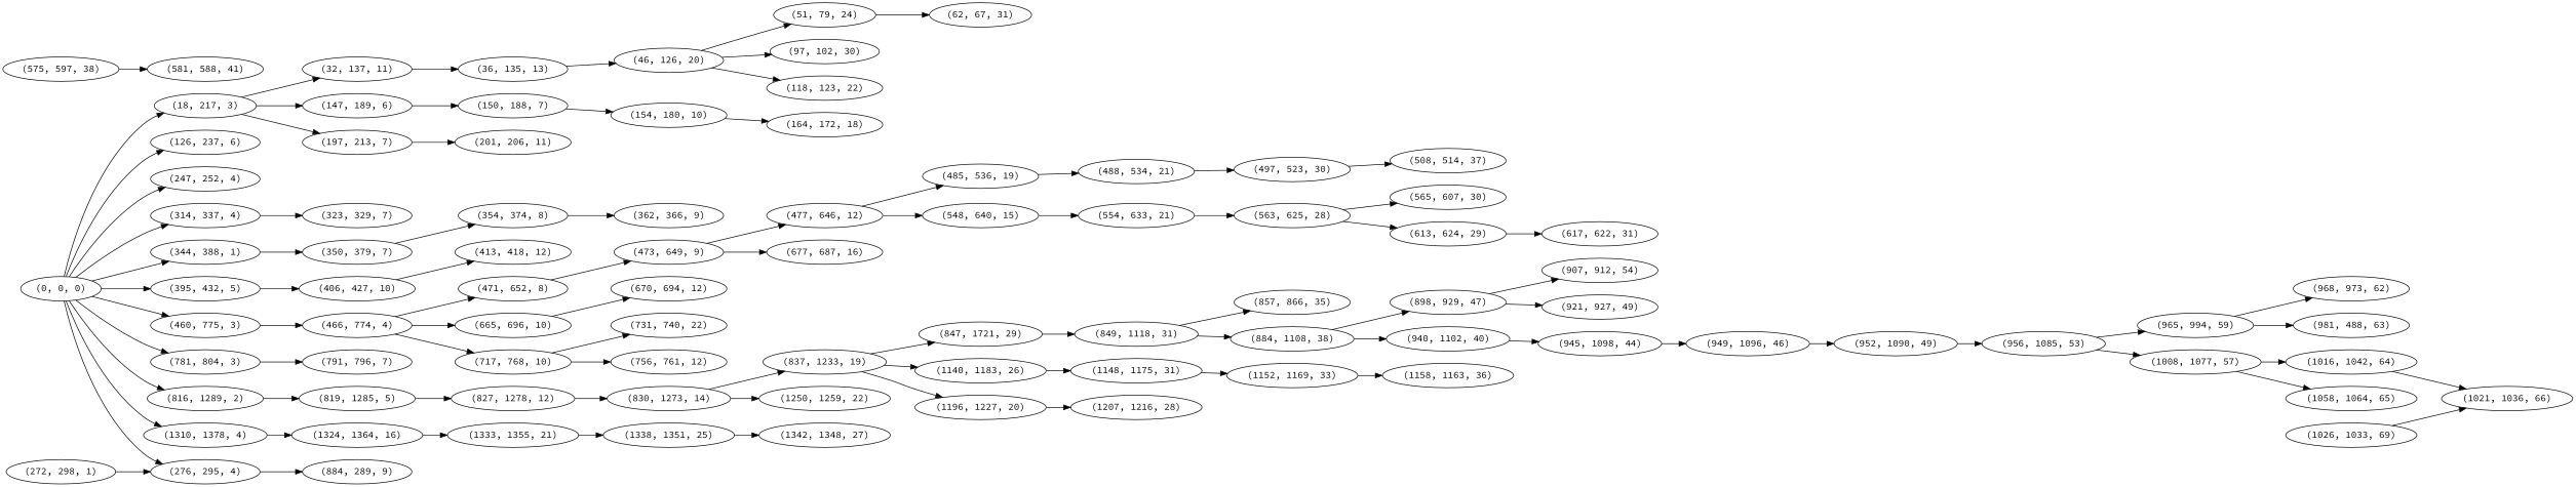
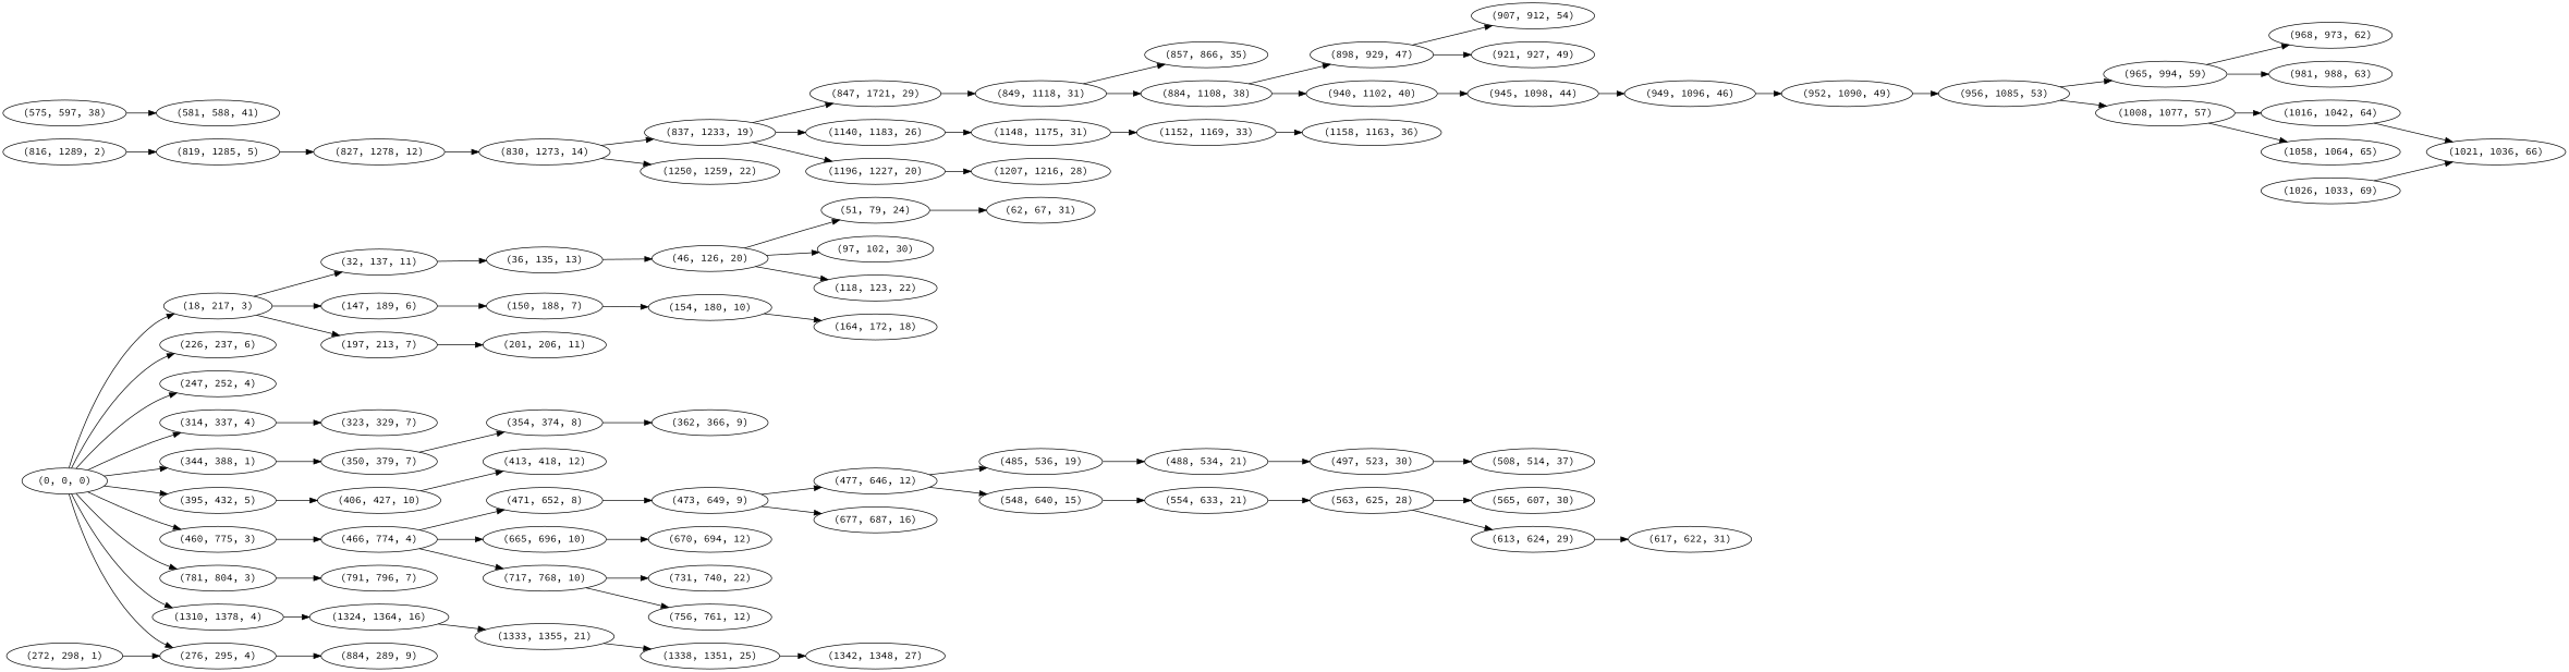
  digraph {
    fontname="Source Code Pro"
    rankdir=LR
    node [fontname="Source Code Pro"]
    edge [fontname="Source Code Pro"]
    "(0, 0, 0)"
    "(18, 217, 3)"
-   "(226, 237, 6)" [label="(126, 237, 6)"]
+   "(226, 237, 6)"
    "(247, 252, 4)"
    "(314, 337, 4)"
    "(344, 388, 1)"
    "(395, 432, 5)"
    "(460, 775, 3)"
    "(781, 804, 3)"
    "(816, 1289, 2)"
    "(1310, 1378, 4)"
    "(276, 295, 4)"
    "(32, 137, 11)"
    "(147, 189, 6)"
    "(197, 213, 7)"
    "(272, 298, 1)"
    "(323, 329, 7)"
    "(350, 379, 7)"
    "(406, 427, 10)"
    "(466, 774, 4)"
    "(791, 796, 7)"
    "(819, 1285, 5)"
    "(1324, 1364, 16)"
    "(36, 135, 13)"
    "(150, 188, 7)"
    "(201, 206, 11)"
    "(46, 126, 20)"
    "(51, 79, 24)"
    "(97, 102, 30)"
    "(118, 123, 22)"
    "(62, 67, 31)"
    "(154, 180, 10)"
    "(164, 172, 18)"
    n34 [label="(884, 289, 9)"]
    "(354, 374, 8)"
    "(362, 366, 9)"
    "(413, 418, 12)"
    "(471, 652, 8)"
    "(665, 696, 10)"
    "(717, 768, 10)"
    "(473, 649, 9)"
    "(670, 694, 12)"
    "(731, 740, 22)"
    "(756, 761, 12)"
    "(477, 646, 12)"
    "(677, 687, 16)"
    "(485, 536, 19)"
    "(548, 640, 15)"
    "(488, 534, 21)"
    "(554, 633, 21)"
    "(497, 523, 30)"
    "(508, 514, 37)"
    "(563, 625, 28)"
    "(565, 607, 30)"
    "(613, 624, 29)"
    "(617, 622, 31)"
    "(575, 597, 38)"
    "(581, 588, 41)"
    "(827, 1278, 12)"
    "(830, 1273, 14)"
    "(837, 1233, 19)"
    "(1250, 1259, 22)"
    n63 [label="(847, 1721, 29)"]
    "(1140, 1183, 26)"
    "(1196, 1227, 20)"
    "(849, 1118, 31)"
    "(1148, 1175, 31)"
    "(1207, 1216, 28)"
    "(857, 866, 35)"
    "(884, 1108, 38)"
    "(898, 929, 47)"
    "(940, 1102, 40)"
    "(907, 912, 54)"
    "(921, 927, 49)"
    "(945, 1098, 44)"
    "(949, 1096, 46)"
    "(952, 1090, 49)"
    "(956, 1085, 53)"
    "(965, 994, 59)"
    "(1008, 1077, 57)"
    "(968, 973, 62)"
-   "(981, 988, 63)" [label="(981, 488, 63)"]
+   "(981, 988, 63)"
    "(1016, 1042, 64)"
    "(1058, 1064, 65)"
    "(1021, 1036, 66)"
    "(1026, 1033, 69)"
    "(1152, 1169, 33)"
    "(1158, 1163, 36)"
    "(1333, 1355, 21)"
    "(1338, 1351, 25)"
    "(1342, 1348, 27)"
    "(0, 0, 0)" -> "(18, 217, 3)"
    "(0, 0, 0)" -> "(226, 237, 6)"
    "(0, 0, 0)" -> "(247, 252, 4)"
    "(0, 0, 0)" -> "(314, 337, 4)"
    "(0, 0, 0)" -> "(344, 388, 1)"
    "(0, 0, 0)" -> "(395, 432, 5)"
    "(0, 0, 0)" -> "(460, 775, 3)"
    "(0, 0, 0)" -> "(781, 804, 3)"
-   "(0, 0, 0)" -> "(816, 1289, 2)"
    "(0, 0, 0)" -> "(1310, 1378, 4)"
    "(0, 0, 0)" -> "(276, 295, 4)"
    "(18, 217, 3)" -> "(32, 137, 11)"
    "(18, 217, 3)" -> "(147, 189, 6)"
    "(18, 217, 3)" -> "(197, 213, 7)"
    "(314, 337, 4)" -> "(323, 329, 7)"
    "(344, 388, 1)" -> "(350, 379, 7)"
    "(395, 432, 5)" -> "(406, 427, 10)"
    "(460, 775, 3)" -> "(466, 774, 4)"
    "(781, 804, 3)" -> "(791, 796, 7)"
    "(816, 1289, 2)" -> "(819, 1285, 5)"
    "(1310, 1378, 4)" -> "(1324, 1364, 16)"
    "(276, 295, 4)" -> n34
    "(32, 137, 11)" -> "(36, 135, 13)"
    "(147, 189, 6)" -> "(150, 188, 7)"
    "(197, 213, 7)" -> "(201, 206, 11)"
    "(272, 298, 1)" -> "(276, 295, 4)"
    "(350, 379, 7)" -> "(354, 374, 8)"
    "(406, 427, 10)" -> "(413, 418, 12)"
    "(466, 774, 4)" -> "(471, 652, 8)"
    "(466, 774, 4)" -> "(665, 696, 10)"
    "(466, 774, 4)" -> "(717, 768, 10)"
    "(819, 1285, 5)" -> "(827, 1278, 12)"
    "(1324, 1364, 16)" -> "(1333, 1355, 21)"
    "(36, 135, 13)" -> "(46, 126, 20)"
    "(150, 188, 7)" -> "(154, 180, 10)"
    "(46, 126, 20)" -> "(51, 79, 24)"
    "(46, 126, 20)" -> "(97, 102, 30)"
    "(46, 126, 20)" -> "(118, 123, 22)"
    "(51, 79, 24)" -> "(62, 67, 31)"
    "(154, 180, 10)" -> "(164, 172, 18)"
    "(354, 374, 8)" -> "(362, 366, 9)"
    "(471, 652, 8)" -> "(473, 649, 9)"
    "(665, 696, 10)" -> "(670, 694, 12)"
    "(717, 768, 10)" -> "(731, 740, 22)"
    "(717, 768, 10)" -> "(756, 761, 12)"
    "(473, 649, 9)" -> "(477, 646, 12)"
    "(473, 649, 9)" -> "(677, 687, 16)"
    "(477, 646, 12)" -> "(485, 536, 19)"
    "(477, 646, 12)" -> "(548, 640, 15)"
    "(485, 536, 19)" -> "(488, 534, 21)"
    "(548, 640, 15)" -> "(554, 633, 21)"
    "(488, 534, 21)" -> "(497, 523, 30)"
    "(554, 633, 21)" -> "(563, 625, 28)"
    "(497, 523, 30)" -> "(508, 514, 37)"
    "(563, 625, 28)" -> "(565, 607, 30)"
    "(563, 625, 28)" -> "(613, 624, 29)"
    "(613, 624, 29)" -> "(617, 622, 31)"
    "(575, 597, 38)" -> "(581, 588, 41)"
    "(827, 1278, 12)" -> "(830, 1273, 14)"
    "(830, 1273, 14)" -> "(837, 1233, 19)"
    "(830, 1273, 14)" -> "(1250, 1259, 22)"
    "(837, 1233, 19)" -> n63
    "(837, 1233, 19)" -> "(1140, 1183, 26)"
    "(837, 1233, 19)" -> "(1196, 1227, 20)"
    n63 -> "(849, 1118, 31)"
    "(1140, 1183, 26)" -> "(1148, 1175, 31)"
    "(1196, 1227, 20)" -> "(1207, 1216, 28)"
    "(849, 1118, 31)" -> "(857, 866, 35)"
    "(849, 1118, 31)" -> "(884, 1108, 38)"
    "(1148, 1175, 31)" -> "(1152, 1169, 33)"
    "(884, 1108, 38)" -> "(898, 929, 47)"
    "(884, 1108, 38)" -> "(940, 1102, 40)"
    "(898, 929, 47)" -> "(907, 912, 54)"
    "(898, 929, 47)" -> "(921, 927, 49)"
    "(940, 1102, 40)" -> "(945, 1098, 44)"
    "(945, 1098, 44)" -> "(949, 1096, 46)"
    "(949, 1096, 46)" -> "(952, 1090, 49)"
    "(952, 1090, 49)" -> "(956, 1085, 53)"
    "(956, 1085, 53)" -> "(965, 994, 59)"
    "(956, 1085, 53)" -> "(1008, 1077, 57)"
    "(965, 994, 59)" -> "(968, 973, 62)"
    "(965, 994, 59)" -> "(981, 988, 63)"
    "(1008, 1077, 57)" -> "(1016, 1042, 64)"
    "(1008, 1077, 57)" -> "(1058, 1064, 65)"
    "(1016, 1042, 64)" -> "(1021, 1036, 66)"
    "(1026, 1033, 69)" -> "(1021, 1036, 66)"
    "(1152, 1169, 33)" -> "(1158, 1163, 36)"
    "(1333, 1355, 21)" -> "(1338, 1351, 25)"
    "(1338, 1351, 25)" -> "(1342, 1348, 27)"
  }
